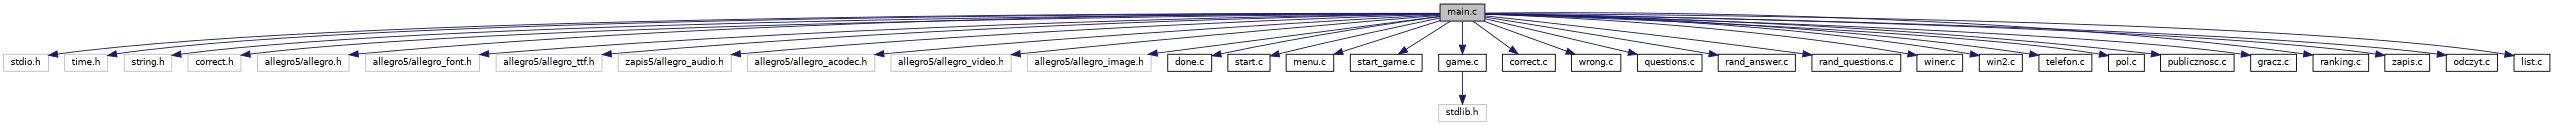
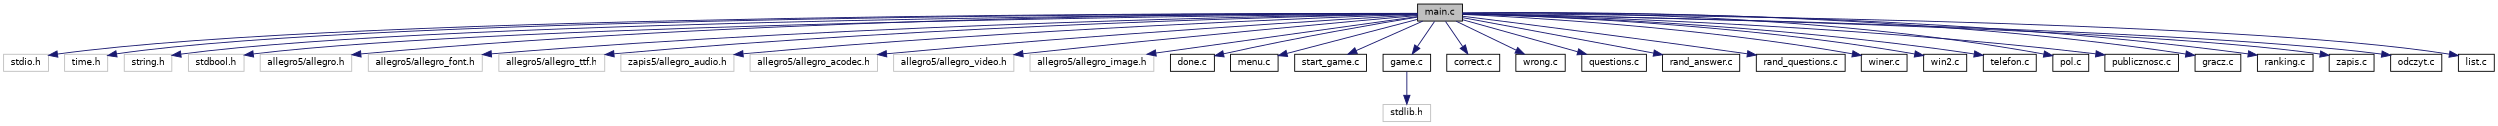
  digraph {
    node [color=black fillcolor=white fontname=Helvetica fontsize=10 shape=record style=filled]
    edge [color=midnightblue fontname=Helvetica fontsize=10 labelfontname=Helvetica labelfontsize=10 style=solid]
    n1 [fillcolor=grey75 fontcolor=black height=0.2 label="main.c" width=0.4]
    n2 [color=grey75 height=0.2 label="stdio.h" width=0.4]
    n3 [color=grey75 height=0.2 label="time.h" width=0.4]
    n4 [color=grey75 height=0.2 label="string.h" width=0.4]
-   n5 [color=grey75 height=0.2 label="correct.h" width=0.4]
+   n5 [color=grey75 height=0.2 label="stdbool.h" width=0.4]
    n6 [color=grey75 height=0.2 label="allegro5/allegro.h" width=0.4]
    n7 [color=grey75 height=0.2 label="allegro5/allegro_font.h" width=0.4]
    n8 [color=grey75 height=0.2 label="allegro5/allegro_ttf.h" width=0.4]
    n9 [color=grey75 height=0.2 label="zapis5/allegro_audio.h" width=0.4]
    n10 [color=grey75 height=0.2 label="allegro5/allegro_acodec.h" width=0.4]
    n11 [color=grey75 height=0.2 label="allegro5/allegro_video.h" width=0.4]
    n12 [color=grey75 height=0.2 label="allegro5/allegro_image.h" width=0.4]
    n13 [height=0.2 label="done.c" width=0.4]
-   n14 [height=0.2 label="start.c" width=0.4]
    n15 [height=0.2 label="menu.c" width=0.4]
    n16 [height=0.2 label="start_game.c" width=0.4]
    n17 [height=0.2 label="game.c" width=0.4]
    n18 [height=0.2 label="correct.c" width=0.4]
    n19 [height=0.2 label="wrong.c" width=0.4]
    n20 [height=0.2 label="questions.c" width=0.4]
    n21 [height=0.2 label="rand_answer.c" width=0.4]
    n22 [height=0.2 label="rand_questions.c" width=0.4]
    n23 [height=0.2 label="winer.c" width=0.4]
    n24 [height=0.2 label="win2.c" width=0.4]
    n25 [height=0.2 label="telefon.c" width=0.4]
    n26 [height=0.2 label="pol.c" width=0.4]
    n27 [height=0.2 label="publicznosc.c" width=0.4]
    n28 [height=0.2 label="gracz.c" width=0.4]
    n29 [height=0.2 label="ranking.c" width=0.4]
    n30 [height=0.2 label="zapis.c" width=0.4]
    n31 [height=0.2 label="odczyt.c" width=0.4]
    n32 [height=0.2 label="list.c" width=0.4]
    n33 [color=grey75 height=0.2 label="stdlib.h" width=0.4]
    n1 -> n2
    n1 -> n3
    n1 -> n4
    n1 -> n5
    n1 -> n6
    n1 -> n7
    n1 -> n8
    n1 -> n9
    n1 -> n10
    n1 -> n11
    n1 -> n12
    n1 -> n13
-   n1 -> n14
    n1 -> n15
    n1 -> n16
    n1 -> n17
    n1 -> n18
    n1 -> n19
    n1 -> n20
    n1 -> n21
    n1 -> n22
    n1 -> n23
    n1 -> n24
    n1 -> n25
    n1 -> n26
    n1 -> n27
    n1 -> n28
    n1 -> n29
    n1 -> n30
    n1 -> n31
    n1 -> n32
    n17 -> n33
  }
